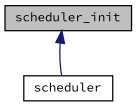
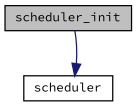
  digraph {
    rankdir=TB
    fontname="Source Code Pro"
    node [color=black fontname="Source Code Pro" fontsize=10 shape=record style=filled]
    n1 [fillcolor=grey75 fontcolor=black height=0.2 label=scheduler_init width=0.4]
    n2 [fillcolor=white height=0.2 label=scheduler width=0.4]
-   n1 -> n2 [color=midnightblue dir=back fontname="Source Code Pro" fontsize=10 labelfontname="FreeSans.ttf" labelfontsize=10 style=solid]
+   n2 -> n1 [color=midnightblue dir=back fontname="Source Code Pro" fontsize=10 labelfontname="FreeSans.ttf" labelfontsize=10 style=solid]
  }
